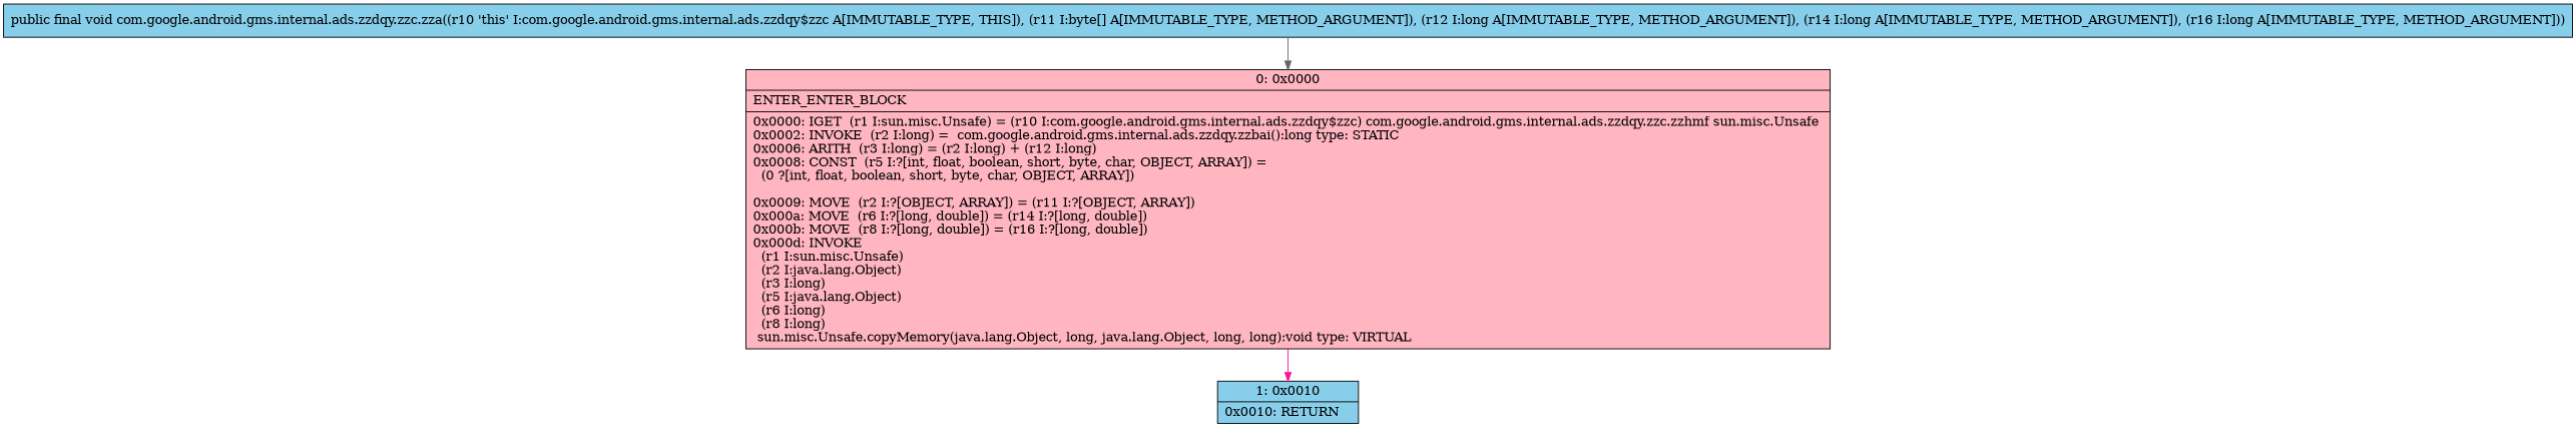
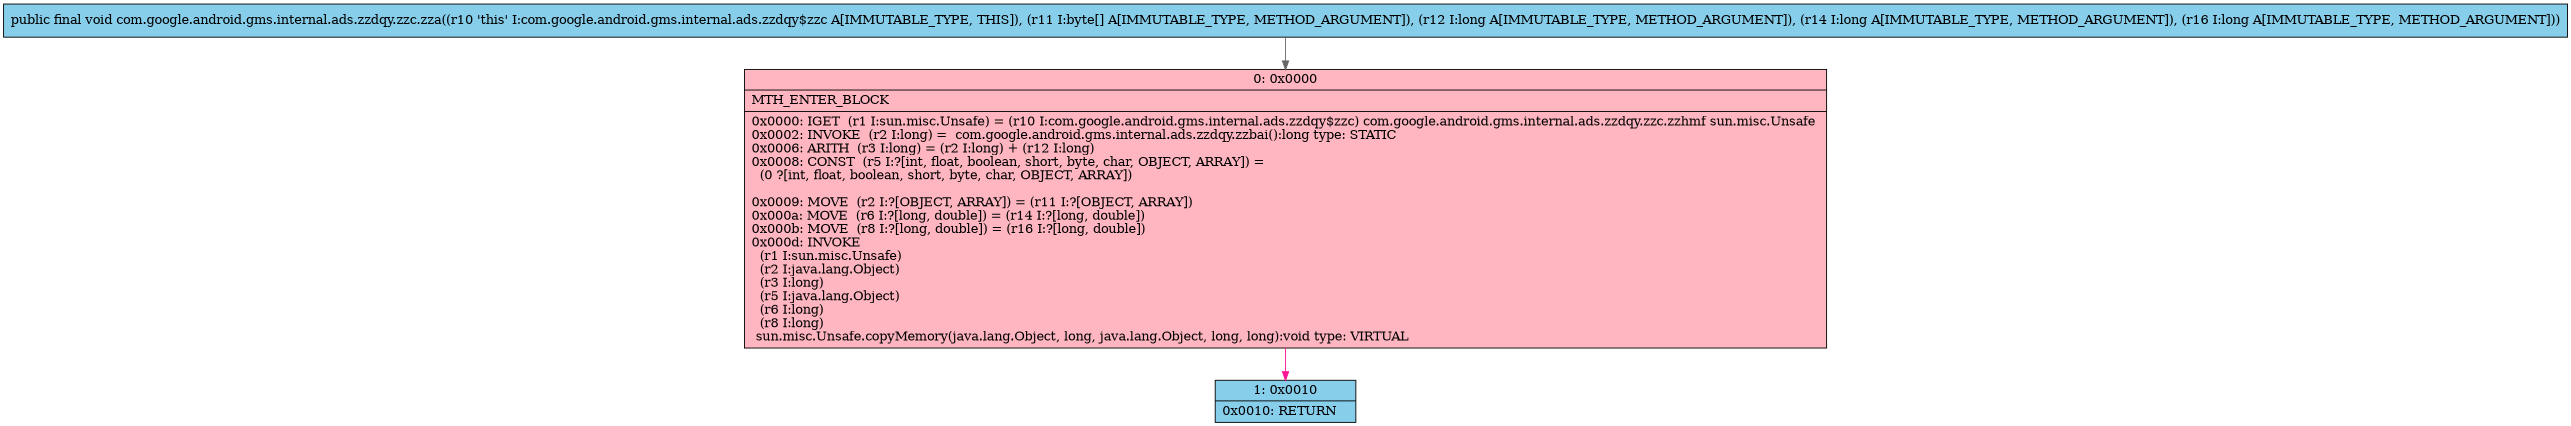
  digraph {
    node [shape=record style=filled fillcolor=skyblue]
-   n1 [label="{0\:\ 0x0000|ENTER_ENTER_BLOCK\l|0x0000: IGET  (r1 I:sun.misc.Unsafe) = (r10 I:com.google.android.gms.internal.ads.zzdqy$zzc) com.google.android.gms.internal.ads.zzdqy.zzc.zzhmf sun.misc.Unsafe \l0x0002: INVOKE  (r2 I:long) =  com.google.android.gms.internal.ads.zzdqy.zzbai():long type: STATIC \l0x0006: ARITH  (r3 I:long) = (r2 I:long) + (r12 I:long) \l0x0008: CONST  (r5 I:?[int, float, boolean, short, byte, char, OBJECT, ARRAY]) = \l  (0 ?[int, float, boolean, short, byte, char, OBJECT, ARRAY])\l \l0x0009: MOVE  (r2 I:?[OBJECT, ARRAY]) = (r11 I:?[OBJECT, ARRAY]) \l0x000a: MOVE  (r6 I:?[long, double]) = (r14 I:?[long, double]) \l0x000b: MOVE  (r8 I:?[long, double]) = (r16 I:?[long, double]) \l0x000d: INVOKE  \l  (r1 I:sun.misc.Unsafe)\l  (r2 I:java.lang.Object)\l  (r3 I:long)\l  (r5 I:java.lang.Object)\l  (r6 I:long)\l  (r8 I:long)\l sun.misc.Unsafe.copyMemory(java.lang.Object, long, java.lang.Object, long, long):void type: VIRTUAL \l}" fillcolor=lightpink]
+   n1 [label="{0\:\ 0x0000|MTH_ENTER_BLOCK\l|0x0000: IGET  (r1 I:sun.misc.Unsafe) = (r10 I:com.google.android.gms.internal.ads.zzdqy$zzc) com.google.android.gms.internal.ads.zzdqy.zzc.zzhmf sun.misc.Unsafe \l0x0002: INVOKE  (r2 I:long) =  com.google.android.gms.internal.ads.zzdqy.zzbai():long type: STATIC \l0x0006: ARITH  (r3 I:long) = (r2 I:long) + (r12 I:long) \l0x0008: CONST  (r5 I:?[int, float, boolean, short, byte, char, OBJECT, ARRAY]) = \l  (0 ?[int, float, boolean, short, byte, char, OBJECT, ARRAY])\l \l0x0009: MOVE  (r2 I:?[OBJECT, ARRAY]) = (r11 I:?[OBJECT, ARRAY]) \l0x000a: MOVE  (r6 I:?[long, double]) = (r14 I:?[long, double]) \l0x000b: MOVE  (r8 I:?[long, double]) = (r16 I:?[long, double]) \l0x000d: INVOKE  \l  (r1 I:sun.misc.Unsafe)\l  (r2 I:java.lang.Object)\l  (r3 I:long)\l  (r5 I:java.lang.Object)\l  (r6 I:long)\l  (r8 I:long)\l sun.misc.Unsafe.copyMemory(java.lang.Object, long, java.lang.Object, long, long):void type: VIRTUAL \l}" fillcolor=lightpink]
    n2 [label="{1\:\ 0x0010|0x0010: RETURN   \l}"]
    n3 [label="{public final void com.google.android.gms.internal.ads.zzdqy.zzc.zza((r10 'this' I:com.google.android.gms.internal.ads.zzdqy$zzc A[IMMUTABLE_TYPE, THIS]), (r11 I:byte[] A[IMMUTABLE_TYPE, METHOD_ARGUMENT]), (r12 I:long A[IMMUTABLE_TYPE, METHOD_ARGUMENT]), (r14 I:long A[IMMUTABLE_TYPE, METHOD_ARGUMENT]), (r16 I:long A[IMMUTABLE_TYPE, METHOD_ARGUMENT])) }"]
    n1 -> n2 [color=deeppink]
    n3 -> n1 [color=gray40]
  }
